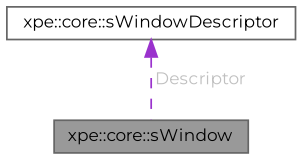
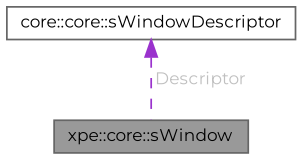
  digraph {
    fontname=Montserrat
    node [color=gray40 fontname=Montserrat fontsize=10 shape=box style=filled]
    n1 [fillcolor=grey60 fontcolor=black height=0.2 label="xpe::core::sWindow" width=0.4]
-   n2 [fillcolor=white height=0.2 label="xpe::core::sWindowDescriptor" width=0.4]
+   n2 [fillcolor=white height=0.2 label="core::core::sWindowDescriptor" width=0.4]
    n2 -> n1 [color=darkorchid3 dir=back fontcolor=grey fontname=Montserrat fontsize=10 label=" Descriptor" labelfontname=Helvetica labelfontsize=10 style=dashed]
  }
